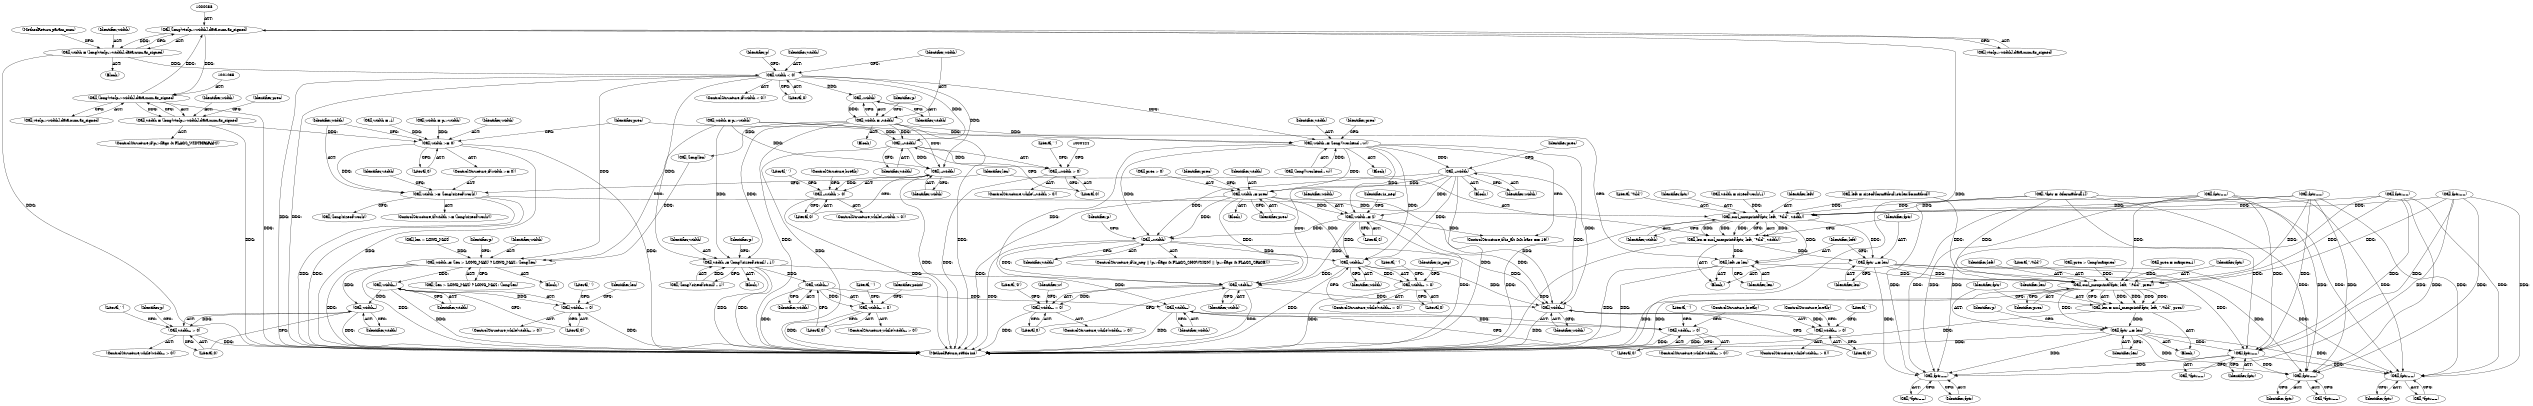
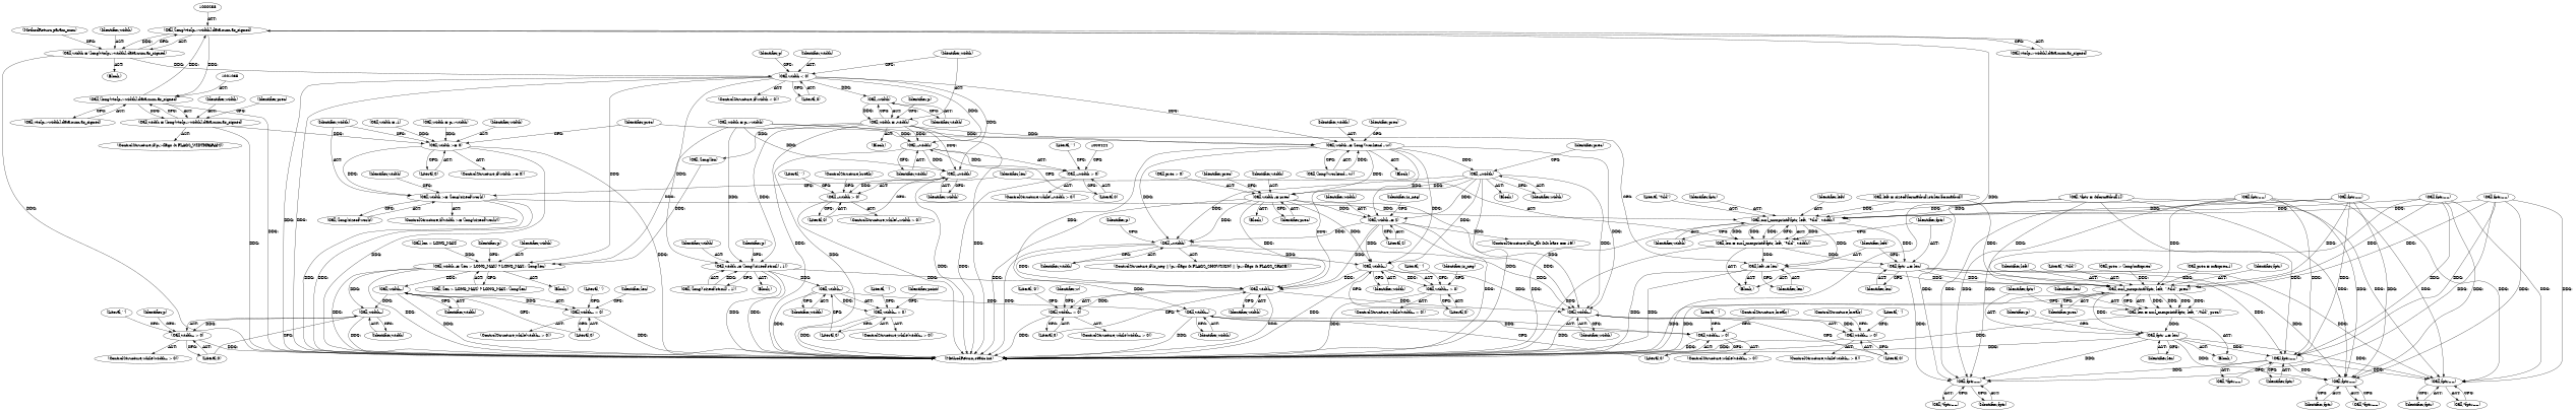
  digraph {
    n1 [label="(Call,(long)vto[p->width].data.num.as_signed)"]
    n2 [label="(Call,(long)vto[p->width].data.num.as_signed)"]
    n3 [label="(Call,width = (long)vto[p->width].data.num.as_signed)"]
    n4 [label="(Call,vto[p->width].data.num.as_signed)"]
    n5 [label="(MethodReturn,static int)"]
    n6 [label="(Call,width = (long)vto[p->width].data.num.as_signed)"]
    n7 [label="(Call,vto[p->width].data.num.as_signed)"]
    n8 [label="(Call,width < 0)"]
    n9 [label="(Block,)"]
    n10 [label="(Call,width >= 0)"]
    n11 [label="(ControlStructure,if(p->flags & FLAGS_WIDTHPARAM))"]
    n12 [label="(Call,-width)"]
    n13 [label="(Call,--width)"]
    n14 [label="(Call,--width)"]
    n15 [label="(Call,width -= (long)(workend - w))"]
    n16 [label="(Call,width -= (len > LONG_MAX) ? LONG_MAX : (long)len)"]
    n17 [label="(Call,width -= (long)(sizeof(strnil) - 1))"]
    n18 [label="(ControlStructure,if(width < 0))"]
    n19 [label="(Literal,0)"]
    n20 [label="(Call,width = -width)"]
    n21 [label="(Identifier,width)"]
    n22 [label="(Call,--width > 0)"]
    n23 [label="(Identifier,width)"]
    n24 [label="(Call,--width > 0)"]
    n25 [label="(Identifier,width)"]
    n26 [label="(Call,--width)"]
    n27 [label="(Call,width -= prec)"]
    n28 [label="(Call,width -= 2)"]
    n29 [label="(Call,--width)"]
    n30 [label="(Call,width--)"]
    n31 [label="(Call,width--)"]
    n32 [label="(Call,width--)"]
    n33 [label="(Call,(long)(workend - w))"]
    n34 [label="(Block,)"]
    n35 [label="(Call,width--)"]
    n36 [label="(Call,width--)"]
    n37 [label="(Call,(len > LONG_MAX) ? LONG_MAX : (long)len)"]
    n38 [label="(Block,)"]
    n39 [label="(Call,width--)"]
    n40 [label="(Call,width--)"]
    n41 [label="(Call,(long)(sizeof(strnil) - 1))"]
    n42 [label="(Block,)"]
    n43 [label="(Block,)"]
    n44 [label="(Call,(long)len)"]
    n45 [label="(ControlStructure,while(--width > 0))"]
    n46 [label="(Literal,0)"]
    n47 [label="(ControlStructure,while(--width > 0))"]
    n48 [label="(Literal,0)"]
    n49 [label="(Block,)"]
    n50 [label="(Identifier,width)"]
    n51 [label="(Block,)"]
    n52 [label="(Identifier,prec)"]
    n53 [label="(Literal,2)"]
    n54 [label="(ControlStructure,if(is_alt && base == 16))"]
    n55 [label="(Identifier,width)"]
    n56 [label="(ControlStructure,if(is_neg || (p->flags & FLAGS_SHOWSIGN) || (p->flags & FLAGS_SPACE)))"]
    n57 [label="(Call,width-- > 0)"]
    n58 [label="(Identifier,width)"]
    n59 [label="(Call,width-- > 0)"]
    n60 [label="(Identifier,width)"]
    n61 [label="(Call,width-- > 0)"]
    n62 [label="(Identifier,width)"]
    n63 [label="(Literal,0)"]
    n64 [label="(ControlStructure,while(width-- > 0))"]
    n65 [label="(ControlStructure,while(width-- > 0))"]
    n66 [label="(Literal,0)"]
    n67 [label="(Literal,0)"]
    n68 [label="(ControlStructure,while(width-- > 0))"]
    n69 [label="(Call,width-- > 0)"]
    n70 [label="(Identifier,width)"]
    n71 [label="(Call,width-- > 0)"]
    n72 [label="(Identifier,width)"]
    n73 [label="(ControlStructure,while(width-- > 0))"]
    n74 [label="(Literal,0)"]
    n75 [label="(Literal,0)"]
    n76 [label="(ControlStructure,while(width-- > 0))"]
    n77 [label="(Call,width-- > 0)"]
    n78 [label="(Identifier,width)"]
    n79 [label="(Call,width-- > 0)"]
    n80 [label="(Identifier,width)"]
    n81 [label="(Literal,0)"]
    n82 [label="(ControlStructure,while(width-- > 0))"]
    n83 [label="(Literal,0)"]
    n84 [label="(ControlStructure,while(width-- > 0))"]
    n85 [label="(Call,width >= (long)sizeof(work))"]
    n86 [label="(Literal,0)"]
    n87 [label="(ControlStructure,if(width >= 0))"]
    n88 [label="(Call,curl_msnprintf(fptr, left, \"%ld\", width))"]
    n89 [label="(Call,(long)sizeof(work))"]
    n90 [label="(ControlStructure,if(width >= (long)sizeof(work)))"]
    n91 [label="(Call,len = curl_msnprintf(fptr, left, \"%ld\", width))"]
    n92 [label="(Call,fptr += len)"]
    n93 [label="(Call,left -= len)"]
    n94 [label="(Identifier,width)"]
    n95 [label="(Block,)"]
    n96 [label="(Call,curl_msnprintf(fptr, left, \".%ld\", prec))"]
    n97 [label="(Call,fptr++)"]
    n98 [label="(Call,fptr++)"]
    n99 [label="(Call,fptr++)"]
    n100 [label="(Call,fptr++)"]
    n101 [label="(Identifier,len)"]
    n102 [label="(Identifier,len)"]
    n103 [label="(Call,len = curl_msnprintf(fptr, left, \".%ld\", prec))"]
    n104 [label="(Call,fptr += len)"]
    n105 [label="(Identifier,prec)"]
    n106 [label="(Call,*fptr++)"]
    n107 [label="(Identifier,fptr)"]
    n108 [label="(Identifier,fptr)"]
    n109 [label="(Call,*fptr++)"]
    n110 [label="(Identifier,fptr)"]
    n111 [label="(Call,*fptr++)"]
    n112 [label="(Call,*fptr++)"]
    n113 [label="(Identifier,fptr)"]
    n114 [label="(Block,)"]
    n115 [label="(Identifier,len)"]
    n116 [label="(Identifier,prec)"]
    n117 [label="(Identifier,is_neg)"]
    n118 [label="(Literal,' ')"]
    n119 [label="(ControlStructure,break;)"]
    n120 [label="(Call,len > LONG_MAX)"]
    n121 [label="(Identifier,prec)"]
    n122 [label="(Call,fptr++)"]
    n123 [label="(Literal,\"%ld\")"]
    n124 [label="(Literal,' ')"]
    n125 [label="(Identifier,left)"]
    n126 [label="(Literal,' ')"]
    n127 [label="(Identifier,fptr)"]
-   n128 [label="(Call,width = sizeof(work)-1)"]
    n129 [label="(Identifier,point)"]
    n130 [label="(MethodReturn,param_num)"]
    n131 [label="(Literal,' ')"]
    n132 [label="(Literal,' ')"]
    n133 [label="(Identifier,width)"]
    n134 [label="(Call,width = p->width)"]
    n135 [label="(Call,width = -1)"]
    n136 [label="(Identifier,fptr)"]
    n137 [label="(Identifier,p)"]
    n138 [label="(Identifier,p)"]
    n139 [label="(Identifier,width)"]
    n140 [label="(Identifier,p)"]
    n141 [label="(Identifier,width)"]
    n142 [label="(ControlStructure,break;)"]
    n143 [label="(Literal,\".%ld\")"]
    n144 [label="(Call,fptr++)"]
    n145 [label="(Identifier,p)"]
    n146 [label="(Identifier,fptr)"]
    n147 [label="(Identifier,width)"]
    n148 [label="(Call,left = sizeof(formatbuf)-strlen(formatbuf))"]
    n149 [label="(Call,prec > (long)maxprec)"]
    n150 [label="(Call,fptr++)"]
    n151 [label="(Call,*fptr = &formatbuf[1])"]
    n152 [label="(Identifier,len)"]
    n153 [label="(Identifier,len)"]
    n154 [label="(Call,fptr++)"]
    n155 [label="(Identifier,width)"]
    n156 [label="(Call,prec = maxprec-1)"]
    n157 [label="(Identifier,width)"]
    n158 [label="(Literal,' ')"]
    n159 [label="(Identifier,left)"]
    n160 [label="(Identifier,p)"]
    n161 [label="(ControlStructure,break;)"]
    n162 [label="(Identifier,width)"]
    n163 [label="(Identifier,width)"]
    n164 [label="(Identifier,is_neg)"]
    n165 [label="(Literal,'0')"]
    n166 [label="(Identifier,prec)"]
    n167 [label="(Identifier,width)"]
    n168 [label="(Identifier,width)"]
    n169 [label="(Identifier,len)"]
    n170 [label="(Identifier,p)"]
    n171 [label="(Identifier,p)"]
    n172 [label="(Identifier,width)"]
    n173 [label="(Identifier,fptr)"]
    n174 [label="(Identifier,prec)"]
    n175 [label="(Call,prec > 0)"]
    n176 [label="(Identifier,prec)"]
    n177 [label="(Identifier,left)"]
    n178 [label="(Literal,' ')"]
    n179 [label="(Call,width = p->width)"]
    n180 [label="(Literal,' ')"]
    n181 [label="(Identifier,width)"]
    n182 [label="(Identifier,w)"]
    1000288
    1001035
    1000424
    n1 -> n2 [label="DDG: "]
    n1 -> n3 [label="AST: "]
    n1 -> n3 [label="DDG: "]
    n1 -> n4 [label="CFG: "]
    n1 -> n5 [label="DDG: "]
    n2 -> n1 [label="DDG: "]
    n2 -> n5 [label="DDG: "]
    n2 -> n6 [label="AST: "]
    n2 -> n6 [label="DDG: "]
    n2 -> n7 [label="CFG: "]
    n3 -> n1 [label="CFG: "]
    n3 -> n5 [label="DDG: "]
    n3 -> n8 [label="DDG: "]
    n3 -> n9 [label="AST: "]
    n4 -> n1 [label="AST: "]
    n6 -> n2 [label="CFG: "]
    n6 -> n5 [label="DDG: "]
    n6 -> n10 [label="DDG: "]
    n6 -> n11 [label="AST: "]
    n7 -> n2 [label="AST: "]
    n8 -> n5 [label="DDG: "]
    n8 -> n5 [label="DDG: "]
    n8 -> n12 [label="DDG: "]
    n8 -> n13 [label="DDG: "]
    n8 -> n14 [label="DDG: "]
    n8 -> n15 [label="DDG: "]
    n8 -> n16 [label="DDG: "]
    n8 -> n17 [label="DDG: "]
    n8 -> n18 [label="AST: "]
    n8 -> n19 [label="CFG: "]
    n10 -> n5 [label="DDG: "]
    n10 -> n5 [label="DDG: "]
    n10 -> n85 [label="DDG: "]
    n10 -> n86 [label="CFG: "]
    n10 -> n87 [label="AST: "]
    n12 -> n20 [label="AST: "]
    n12 -> n20 [label="DDG: "]
    n12 -> n21 [label="CFG: "]
    n13 -> n5 [label="DDG: "]
    n13 -> n14 [label="DDG: "]
    n13 -> n22 [label="AST: "]
    n13 -> n22 [label="DDG: "]
    n13 -> n23 [label="CFG: "]
    n14 -> n5 [label="DDG: "]
    n14 -> n24 [label="AST: "]
    n14 -> n24 [label="DDG: "]
    n14 -> n25 [label="CFG: "]
    n15 -> n26 [label="DDG: "]
    n15 -> n27 [label="DDG: "]
    n15 -> n28 [label="DDG: "]
    n15 -> n29 [label="DDG: "]
    n15 -> n30 [label="DDG: "]
    n15 -> n31 [label="DDG: "]
    n15 -> n32 [label="DDG: "]
-   n15 -> n54 [label="CFG: "]
+   n15 -> n33 [label="CFG: "]
    n15 -> n34 [label="AST: "]
    n16 -> n5 [label="DDG: "]
    n16 -> n5 [label="DDG: "]
    n16 -> n35 [label="DDG: "]
    n16 -> n36 [label="DDG: "]
    n16 -> n37 [label="CFG: "]
    n16 -> n38 [label="AST: "]
    n17 -> n5 [label="DDG: "]
    n17 -> n5 [label="DDG: "]
    n17 -> n39 [label="DDG: "]
    n17 -> n40 [label="DDG: "]
    n17 -> n41 [label="CFG: "]
    n17 -> n42 [label="AST: "]
    n19 -> n8 [label="AST: "]
    n20 -> n5 [label="DDG: "]
    n20 -> n5 [label="DDG: "]
    n20 -> n12 [label="CFG: "]
    n20 -> n13 [label="DDG: "]
    n20 -> n14 [label="DDG: "]
    n20 -> n15 [label="DDG: "]
    n20 -> n17 [label="DDG: "]
    n20 -> n43 [label="AST: "]
    n20 -> n44 [label="DDG: "]
    n21 -> n12 [label="AST: "]
    n22 -> n5 [label="DDG: "]
    n22 -> n45 [label="AST: "]
    n22 -> n46 [label="CFG: "]
    n23 -> n13 [label="AST: "]
    n24 -> n5 [label="DDG: "]
    n24 -> n47 [label="AST: "]
    n24 -> n48 [label="CFG: "]
    n25 -> n14 [label="AST: "]
    n26 -> n5 [label="DDG: "]
    n26 -> n27 [label="DDG: "]
    n26 -> n28 [label="DDG: "]
    n26 -> n29 [label="DDG: "]
    n26 -> n30 [label="DDG: "]
    n26 -> n31 [label="DDG: "]
    n26 -> n32 [label="DDG: "]
    n26 -> n49 [label="AST: "]
    n26 -> n50 [label="CFG: "]
    n27 -> n5 [label="DDG: "]
    n27 -> n28 [label="DDG: "]
    n27 -> n29 [label="DDG: "]
    n27 -> n30 [label="DDG: "]
    n27 -> n31 [label="DDG: "]
    n27 -> n32 [label="DDG: "]
    n27 -> n51 [label="AST: "]
    n27 -> n52 [label="CFG: "]
    n28 -> n5 [label="DDG: "]
    n28 -> n29 [label="DDG: "]
    n28 -> n30 [label="DDG: "]
    n28 -> n31 [label="DDG: "]
    n28 -> n32 [label="DDG: "]
    n28 -> n53 [label="CFG: "]
    n28 -> n54 [label="DDG: "]
    n29 -> n5 [label="DDG: "]
    n29 -> n30 [label="DDG: "]
    n29 -> n31 [label="DDG: "]
    n29 -> n32 [label="DDG: "]
    n29 -> n55 [label="CFG: "]
    n29 -> n56 [label="AST: "]
    n30 -> n5 [label="DDG: "]
    n30 -> n31 [label="DDG: "]
    n30 -> n32 [label="DDG: "]
    n30 -> n57 [label="AST: "]
    n30 -> n57 [label="DDG: "]
    n30 -> n58 [label="CFG: "]
    n31 -> n5 [label="DDG: "]
    n31 -> n32 [label="DDG: "]
    n31 -> n59 [label="AST: "]
    n31 -> n59 [label="DDG: "]
    n31 -> n60 [label="CFG: "]
    n32 -> n5 [label="DDG: "]
    n32 -> n61 [label="AST: "]
    n32 -> n61 [label="DDG: "]
    n32 -> n62 [label="CFG: "]
    n33 -> n15 [label="AST: "]
    n33 -> n15 [label="DDG: "]
    n35 -> n5 [label="DDG: "]
    n35 -> n36 [label="DDG: "]
    n35 -> n69 [label="AST: "]
    n35 -> n69 [label="DDG: "]
    n35 -> n70 [label="CFG: "]
    n36 -> n5 [label="DDG: "]
    n36 -> n71 [label="AST: "]
    n36 -> n71 [label="DDG: "]
    n36 -> n72 [label="CFG: "]
    n37 -> n16 [label="AST: "]
    n39 -> n5 [label="DDG: "]
    n39 -> n40 [label="DDG: "]
    n39 -> n77 [label="AST: "]
    n39 -> n77 [label="DDG: "]
    n39 -> n78 [label="CFG: "]
    n40 -> n5 [label="DDG: "]
    n40 -> n79 [label="AST: "]
    n40 -> n79 [label="DDG: "]
    n40 -> n80 [label="CFG: "]
    n41 -> n17 [label="AST: "]
    n41 -> n17 [label="DDG: "]
    n44 -> n16 [label="DDG: "]
    n46 -> n13 [label="CFG: "]
    n46 -> n22 [label="AST: "]
    n48 -> n14 [label="CFG: "]
    n48 -> n24 [label="AST: "]
    n50 -> n26 [label="AST: "]
    n52 -> n27 [label="AST: "]
    n53 -> n28 [label="AST: "]
    n55 -> n29 [label="AST: "]
    n57 -> n5 [label="DDG: "]
    n57 -> n63 [label="CFG: "]
    n57 -> n64 [label="AST: "]
    n58 -> n30 [label="AST: "]
    n59 -> n5 [label="DDG: "]
    n59 -> n65 [label="AST: "]
    n59 -> n66 [label="CFG: "]
    n60 -> n31 [label="AST: "]
    n61 -> n5 [label="DDG: "]
    n61 -> n67 [label="CFG: "]
    n61 -> n68 [label="AST: "]
    n62 -> n32 [label="AST: "]
    n63 -> n30 [label="CFG: "]
    n63 -> n57 [label="AST: "]
    n66 -> n31 [label="CFG: "]
    n66 -> n59 [label="AST: "]
    n67 -> n32 [label="CFG: "]
    n67 -> n61 [label="AST: "]
    n69 -> n5 [label="DDG: "]
    n69 -> n73 [label="AST: "]
    n69 -> n74 [label="CFG: "]
    n70 -> n35 [label="AST: "]
    n71 -> n5 [label="DDG: "]
    n71 -> n75 [label="CFG: "]
    n71 -> n76 [label="AST: "]
    n72 -> n36 [label="AST: "]
    n74 -> n35 [label="CFG: "]
    n74 -> n69 [label="AST: "]
    n75 -> n36 [label="CFG: "]
    n75 -> n71 [label="AST: "]
    n77 -> n5 [label="DDG: "]
    n77 -> n81 [label="CFG: "]
    n77 -> n82 [label="AST: "]
    n78 -> n39 [label="AST: "]
    n79 -> n5 [label="DDG: "]
    n79 -> n83 [label="CFG: "]
    n79 -> n84 [label="AST: "]
    n80 -> n40 [label="AST: "]
    n81 -> n39 [label="CFG: "]
    n81 -> n77 [label="AST: "]
    n83 -> n40 [label="CFG: "]
    n83 -> n79 [label="AST: "]
    n85 -> n5 [label="DDG: "]
    n85 -> n5 [label="DDG: "]
    n85 -> n88 [label="DDG: "]
    n85 -> n89 [label="CFG: "]
    n85 -> n90 [label="AST: "]
    n86 -> n10 [label="AST: "]
    n88 -> n5 [label="DDG: "]
    n88 -> n91 [label="AST: "]
    n88 -> n91 [label="DDG: "]
    n88 -> n91 [label="DDG: "]
    n88 -> n91 [label="DDG: "]
    n88 -> n91 [label="DDG: "]
    n88 -> n92 [label="DDG: "]
    n88 -> n93 [label="DDG: "]
    n88 -> n94 [label="CFG: "]
-   n87 -> n85 [label="AST: "]
+   n89 -> n85 [label="AST: "]
    n91 -> n5 [label="DDG: "]
    n91 -> n88 [label="CFG: "]
    n91 -> n92 [label="DDG: "]
    n91 -> n93 [label="DDG: "]
    n91 -> n95 [label="AST: "]
    n92 -> n95 [label="AST: "]
    n92 -> n96 [label="DDG: "]
    n92 -> n97 [label="DDG: "]
    n92 -> n98 [label="DDG: "]
    n92 -> n99 [label="DDG: "]
    n92 -> n100 [label="DDG: "]
    n92 -> n101 [label="CFG: "]
    n93 -> n5 [label="DDG: "]
    n93 -> n5 [label="DDG: "]
    n93 -> n95 [label="AST: "]
    n93 -> n96 [label="DDG: "]
    n93 -> n102 [label="CFG: "]
    n94 -> n88 [label="AST: "]
    n96 -> n5 [label="DDG: "]
    n96 -> n5 [label="DDG: "]
    n96 -> n103 [label="AST: "]
    n96 -> n103 [label="DDG: "]
    n96 -> n103 [label="DDG: "]
    n96 -> n103 [label="DDG: "]
    n96 -> n103 [label="DDG: "]
    n96 -> n104 [label="DDG: "]
    n96 -> n105 [label="CFG: "]
    n97 -> n98 [label="DDG: "]
    n97 -> n99 [label="DDG: "]
    n97 -> n100 [label="DDG: "]
    n97 -> n106 [label="AST: "]
    n97 -> n107 [label="CFG: "]
    n98 -> n108 [label="CFG: "]
    n98 -> n109 [label="AST: "]
    n99 -> n110 [label="CFG: "]
    n99 -> n111 [label="AST: "]
    n100 -> n112 [label="AST: "]
    n100 -> n113 [label="CFG: "]
    n101 -> n92 [label="AST: "]
    n102 -> n93 [label="AST: "]
    n103 -> n5 [label="DDG: "]
    n103 -> n96 [label="CFG: "]
    n103 -> n104 [label="DDG: "]
    n103 -> n114 [label="AST: "]
    n104 -> n5 [label="DDG: "]
    n104 -> n97 [label="DDG: "]
    n104 -> n98 [label="DDG: "]
    n104 -> n99 [label="DDG: "]
    n104 -> n100 [label="DDG: "]
    n104 -> n114 [label="AST: "]
    n104 -> n115 [label="CFG: "]
    n105 -> n96 [label="AST: "]
    n106 -> n97 [label="CFG: "]
    n107 -> n97 [label="AST: "]
    n108 -> n98 [label="AST: "]
    n109 -> n98 [label="CFG: "]
    n110 -> n99 [label="AST: "]
    n111 -> n99 [label="CFG: "]
    n112 -> n100 [label="CFG: "]
    n113 -> n100 [label="AST: "]
    n115 -> n104 [label="AST: "]
    n116 -> n15 [label="CFG: "]
    n117 -> n28 [label="CFG: "]
    n118 -> n24 [label="CFG: "]
    n119 -> n61 [label="CFG: "]
    n120 -> n16 [label="DDG: "]
    n121 -> n10 [label="CFG: "]
    n121 -> n93 [label="CFG: "]
    n122 -> n88 [label="DDG: "]
    n122 -> n96 [label="DDG: "]
    n122 -> n97 [label="DDG: "]
    n122 -> n98 [label="DDG: "]
    n122 -> n99 [label="DDG: "]
    n122 -> n100 [label="DDG: "]
    n123 -> n88 [label="AST: "]
    n124 -> n77 [label="CFG: "]
    n125 -> n96 [label="AST: "]
    n126 -> n57 [label="CFG: "]
    n127 -> n88 [label="AST: "]
-   n128 -> n88 [label="DDG: "]
    n129 -> n77 [label="CFG: "]
    n130 -> n3 [label="CFG: "]
    n131 -> n61 [label="CFG: "]
    n132 -> n71 [label="CFG: "]
    n133 -> n8 [label="CFG: "]
    n133 -> n20 [label="AST: "]
    n134 -> n13 [label="DDG: "]
    n134 -> n14 [label="DDG: "]
    n134 -> n15 [label="DDG: "]
    n134 -> n16 [label="DDG: "]
    n134 -> n17 [label="DDG: "]
    n135 -> n10 [label="DDG: "]
    n136 -> n103 [label="CFG: "]
    n136 -> n104 [label="AST: "]
    n137 -> n8 [label="CFG: "]
    n138 -> n17 [label="CFG: "]
    n139 -> n3 [label="AST: "]
    n140 -> n71 [label="CFG: "]
    n141 -> n28 [label="AST: "]
    n142 -> n24 [label="CFG: "]
    n143 -> n96 [label="AST: "]
    n144 -> n88 [label="DDG: "]
    n144 -> n96 [label="DDG: "]
    n144 -> n97 [label="DDG: "]
    n144 -> n98 [label="DDG: "]
    n144 -> n99 [label="DDG: "]
    n144 -> n100 [label="DDG: "]
    n145 -> n104 [label="CFG: "]
    n146 -> n91 [label="CFG: "]
    n146 -> n92 [label="AST: "]
    n147 -> n6 [label="AST: "]
    n148 -> n88 [label="DDG: "]
    n148 -> n96 [label="DDG: "]
    n149 -> n96 [label="DDG: "]
    n150 -> n88 [label="DDG: "]
    n150 -> n96 [label="DDG: "]
    n150 -> n97 [label="DDG: "]
    n150 -> n98 [label="DDG: "]
    n150 -> n99 [label="DDG: "]
    n150 -> n100 [label="DDG: "]
    n151 -> n88 [label="DDG: "]
    n151 -> n96 [label="DDG: "]
    n151 -> n97 [label="DDG: "]
    n151 -> n98 [label="DDG: "]
    n151 -> n99 [label="DDG: "]
    n151 -> n100 [label="DDG: "]
    n152 -> n85 [label="CFG: "]
    n152 -> n91 [label="AST: "]
    n153 -> n69 [label="CFG: "]
    n154 -> n88 [label="DDG: "]
    n154 -> n96 [label="DDG: "]
    n154 -> n97 [label="DDG: "]
    n154 -> n98 [label="DDG: "]
    n154 -> n99 [label="DDG: "]
    n154 -> n100 [label="DDG: "]
    n155 -> n15 [label="AST: "]
    n156 -> n96 [label="DDG: "]
    n157 -> n27 [label="AST: "]
    n158 -> n79 [label="CFG: "]
    n159 -> n88 [label="AST: "]
    n160 -> n16 [label="CFG: "]
    n161 -> n79 [label="CFG: "]
    n162 -> n10 [label="CFG: "]
    n162 -> n85 [label="AST: "]
    n163 -> n8 [label="AST: "]
    n164 -> n57 [label="CFG: "]
    n165 -> n59 [label="CFG: "]
    n166 -> n26 [label="CFG: "]
    n167 -> n17 [label="AST: "]
    n168 -> n85 [label="CFG: "]
    n169 -> n103 [label="AST: "]
    n170 -> n20 [label="CFG: "]
    n171 -> n29 [label="CFG: "]
    n172 -> n16 [label="AST: "]
    n173 -> n96 [label="AST: "]
    n174 -> n6 [label="CFG: "]
    n175 -> n27 [label="AST: "]
    n176 -> n27 [label="CFG: "]
    n177 -> n92 [label="CFG: "]
    n177 -> n93 [label="AST: "]
    n178 -> n69 [label="CFG: "]
    n179 -> n10 [label="DDG: "]
    n180 -> n22 [label="CFG: "]
    n181 -> n10 [label="AST: "]
    n182 -> n59 [label="CFG: "]
    1000288 -> n1 [label="AST: "]
    1001035 -> n2 [label="AST: "]
    1000424 -> n22 [label="CFG: "]
  }
